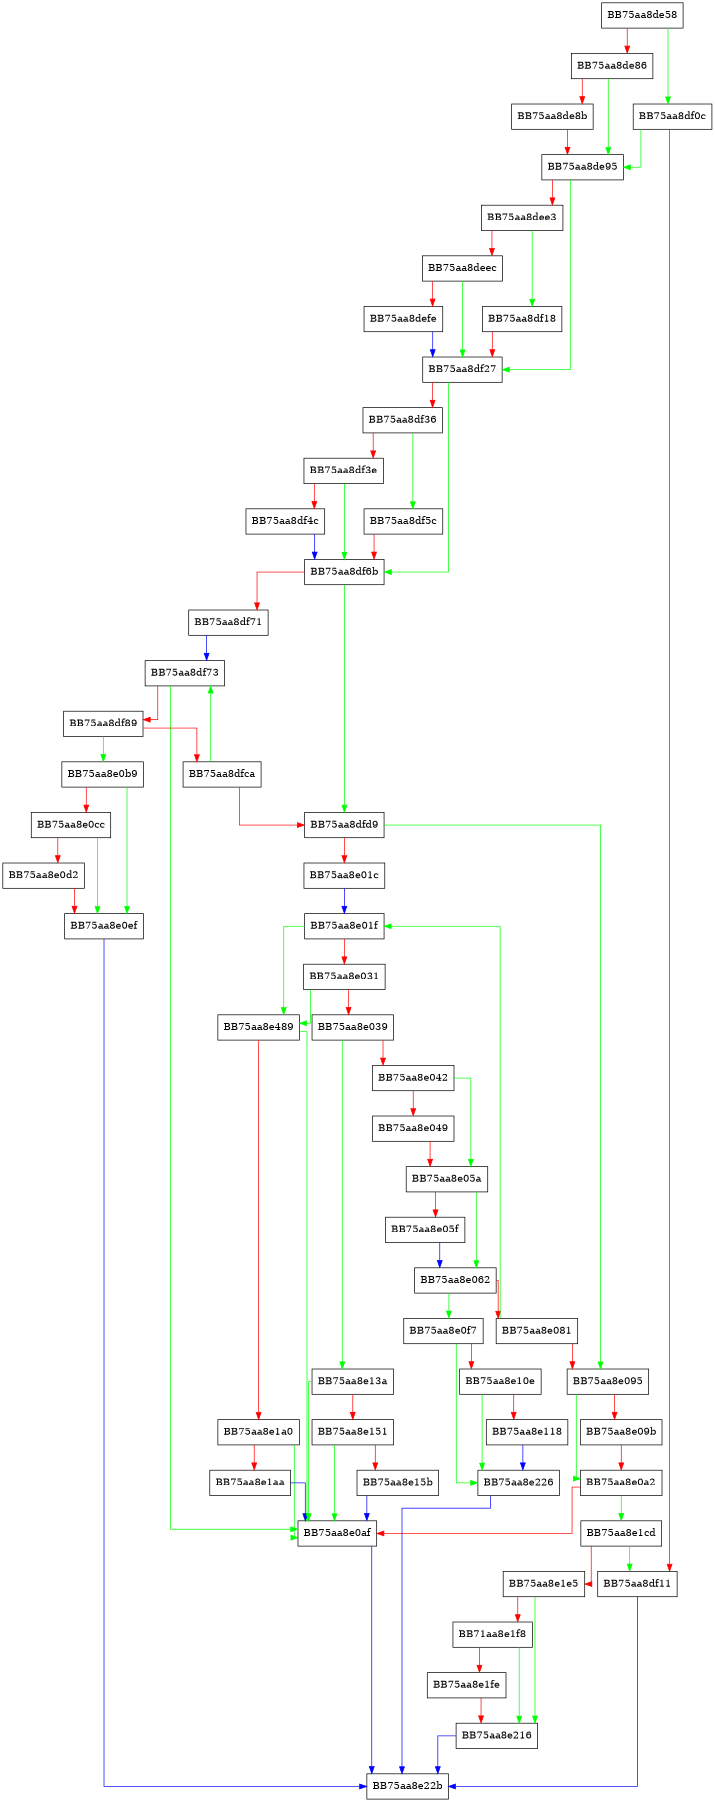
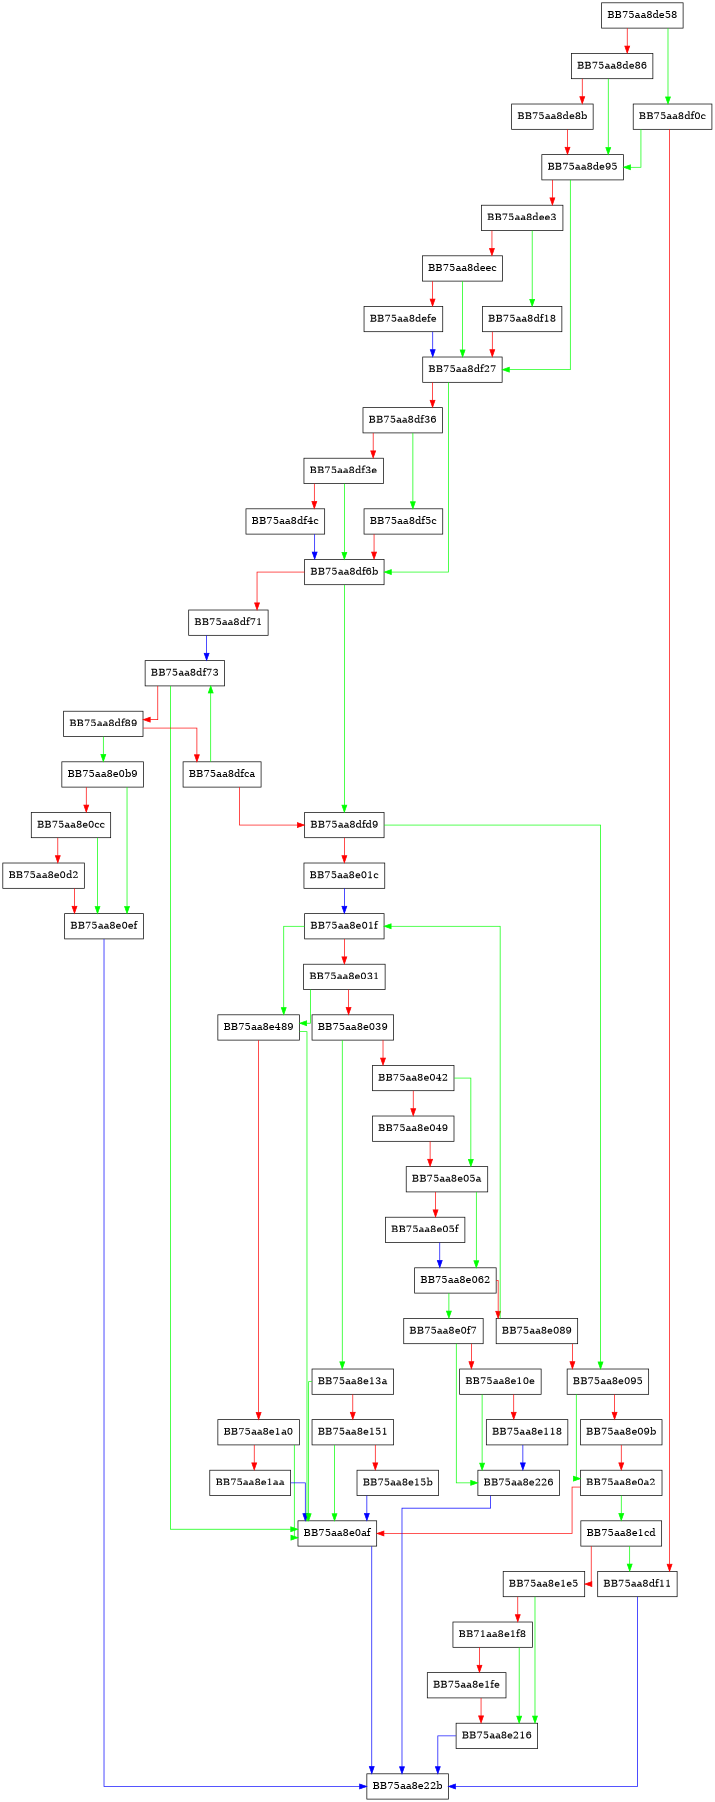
  digraph {
    splines=ortho
    node [shape=box]
    edge [color=red]
    BB75aa8de58
    BB75aa8df0c
    BB75aa8de86
    BB75aa8de95
    BB75aa8df11
    BB75aa8de8b
    BB75aa8df27
    BB75aa8dee3
    BB75aa8e22b
    BB75aa8df6b
    BB75aa8df36
    BB75aa8df18
    BB75aa8deec
    BB75aa8dfd9
    BB75aa8df71
    BB75aa8df5c
    BB75aa8df3e
    BB75aa8defe
    BB75aa8e095
    BB75aa8e01c
    BB75aa8df73
    BB75aa8df4c
    BB75aa8e0a2
    BB75aa8e09b
    BB75aa8e01f
    BB75aa8e0af
    BB75aa8df89
    BB75aa8e0b9
    BB75aa8dfca
    BB75aa8e0ef
    BB75aa8e0cc
    BB75aa8e0d2
    BB75aa8e1cd
    n34 [label=BB75aa8e489]
    BB75aa8e031
    BB75aa8e1a0
    BB75aa8e039
    BB75aa8e1aa
    BB75aa8e13a
    BB75aa8e042
    BB75aa8e151
    BB75aa8e05a
    BB75aa8e049
    BB75aa8e15b
    BB75aa8e062
    BB75aa8e05f
    BB75aa8e0f7
-   BB75aa8e089 [label=BB75aa8e081]
+   BB75aa8e089
    BB75aa8e226
    BB75aa8e10e
    BB75aa8e118
    BB75aa8e1e5
    BB75aa8e216
    n54 [label=BB71aa8e1f8]
    BB75aa8e1fe
    BB75aa8de58 -> BB75aa8df0c [color=green]
    BB75aa8de58 -> BB75aa8de86
    BB75aa8df0c -> BB75aa8de95 [color=green]
    BB75aa8df0c -> BB75aa8df11
    BB75aa8de86 -> BB75aa8de95 [color=green]
    BB75aa8de86 -> BB75aa8de8b
    BB75aa8de95 -> BB75aa8df27 [color=green]
    BB75aa8de95 -> BB75aa8dee3
    BB75aa8df11 -> BB75aa8e22b [color=blue]
    BB75aa8de8b -> BB75aa8de95
    BB75aa8df27 -> BB75aa8df6b [color=green]
    BB75aa8df27 -> BB75aa8df36
    BB75aa8dee3 -> BB75aa8df18 [color=green]
    BB75aa8dee3 -> BB75aa8deec
    BB75aa8df6b -> BB75aa8dfd9 [color=green]
    BB75aa8df6b -> BB75aa8df71
    BB75aa8df36 -> BB75aa8df5c [color=green]
    BB75aa8df36 -> BB75aa8df3e
    BB75aa8df18 -> BB75aa8df27
    BB75aa8deec -> BB75aa8df27 [color=green]
    BB75aa8deec -> BB75aa8defe
    BB75aa8dfd9 -> BB75aa8e095 [color=green]
    BB75aa8dfd9 -> BB75aa8e01c
    BB75aa8df71 -> BB75aa8df73 [color=blue]
    BB75aa8df5c -> BB75aa8df6b
    BB75aa8df3e -> BB75aa8df6b [color=green]
    BB75aa8df3e -> BB75aa8df4c
    BB75aa8defe -> BB75aa8df27 [color=blue]
    BB75aa8e095 -> BB75aa8e0a2 [color=green]
    BB75aa8e095 -> BB75aa8e09b
    BB75aa8e01c -> BB75aa8e01f [color=blue]
    BB75aa8df73 -> BB75aa8e0af [color=green]
    BB75aa8df73 -> BB75aa8df89
    BB75aa8df4c -> BB75aa8df6b [color=blue]
    BB75aa8e0a2 -> BB75aa8e0af
    BB75aa8e0a2 -> BB75aa8e1cd [color=green]
    BB75aa8e09b -> BB75aa8e0a2
    BB75aa8e01f -> n34 [color=green]
    BB75aa8e01f -> BB75aa8e031
    BB75aa8e0af -> BB75aa8e22b [color=blue]
    BB75aa8df89 -> BB75aa8e0b9 [color=green]
    BB75aa8df89 -> BB75aa8dfca
    BB75aa8e0b9 -> BB75aa8e0ef [color=green]
    BB75aa8e0b9 -> BB75aa8e0cc
    BB75aa8dfca -> BB75aa8dfd9
    BB75aa8dfca -> BB75aa8df73 [color=green]
    BB75aa8e0ef -> BB75aa8e22b [color=blue]
    BB75aa8e0cc -> BB75aa8e0ef [color=green]
    BB75aa8e0cc -> BB75aa8e0d2
    BB75aa8e0d2 -> BB75aa8e0ef
    BB75aa8e1cd -> BB75aa8df11 [color=green]
    BB75aa8e1cd -> BB75aa8e1e5
    n34 -> BB75aa8e0af [color=green]
    n34 -> BB75aa8e1a0
    BB75aa8e031 -> n34 [color=green]
    BB75aa8e031 -> BB75aa8e039
    BB75aa8e1a0 -> BB75aa8e0af [color=green]
    BB75aa8e1a0 -> BB75aa8e1aa
    BB75aa8e039 -> BB75aa8e13a [color=green]
    BB75aa8e039 -> BB75aa8e042
    BB75aa8e1aa -> BB75aa8e0af [color=blue]
    BB75aa8e13a -> BB75aa8e0af [color=green]
    BB75aa8e13a -> BB75aa8e151
    BB75aa8e042 -> BB75aa8e05a [color=green]
    BB75aa8e042 -> BB75aa8e049
    BB75aa8e151 -> BB75aa8e0af [color=green]
    BB75aa8e151 -> BB75aa8e15b
    BB75aa8e05a -> BB75aa8e062 [color=green]
    BB75aa8e05a -> BB75aa8e05f
    BB75aa8e049 -> BB75aa8e05a
    BB75aa8e15b -> BB75aa8e0af [color=blue]
    BB75aa8e062 -> BB75aa8e0f7 [color=green]
    BB75aa8e062 -> BB75aa8e089
    BB75aa8e05f -> BB75aa8e062 [color=blue]
    BB75aa8e0f7 -> BB75aa8e226 [color=green]
    BB75aa8e0f7 -> BB75aa8e10e
    BB75aa8e089 -> BB75aa8e095
    BB75aa8e089 -> BB75aa8e01f [color=green]
    BB75aa8e226 -> BB75aa8e22b [color=blue]
    BB75aa8e10e -> BB75aa8e226 [color=green]
    BB75aa8e10e -> BB75aa8e118
    BB75aa8e118 -> BB75aa8e226 [color=blue]
    BB75aa8e1e5 -> BB75aa8e216 [color=green]
    BB75aa8e1e5 -> n54
    BB75aa8e216 -> BB75aa8e22b [color=blue]
    n54 -> BB75aa8e216 [color=green]
    n54 -> BB75aa8e1fe
    BB75aa8e1fe -> BB75aa8e216
  }
